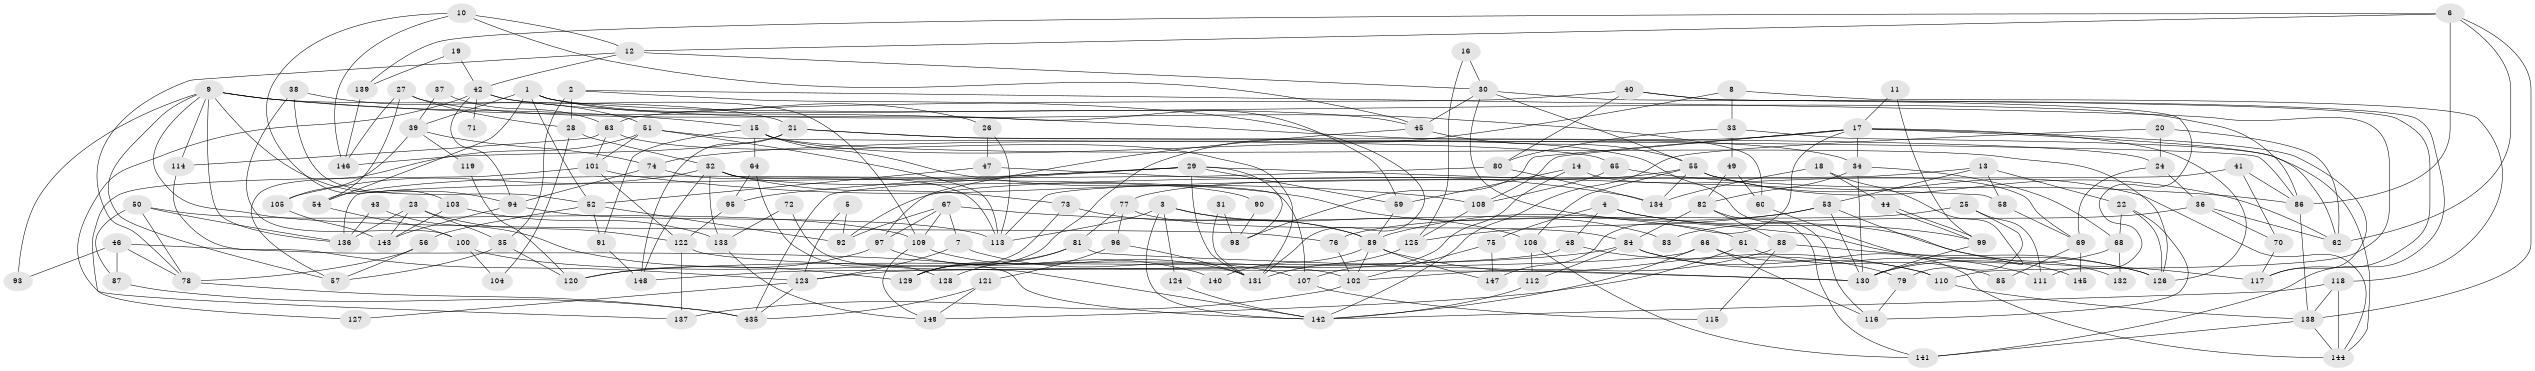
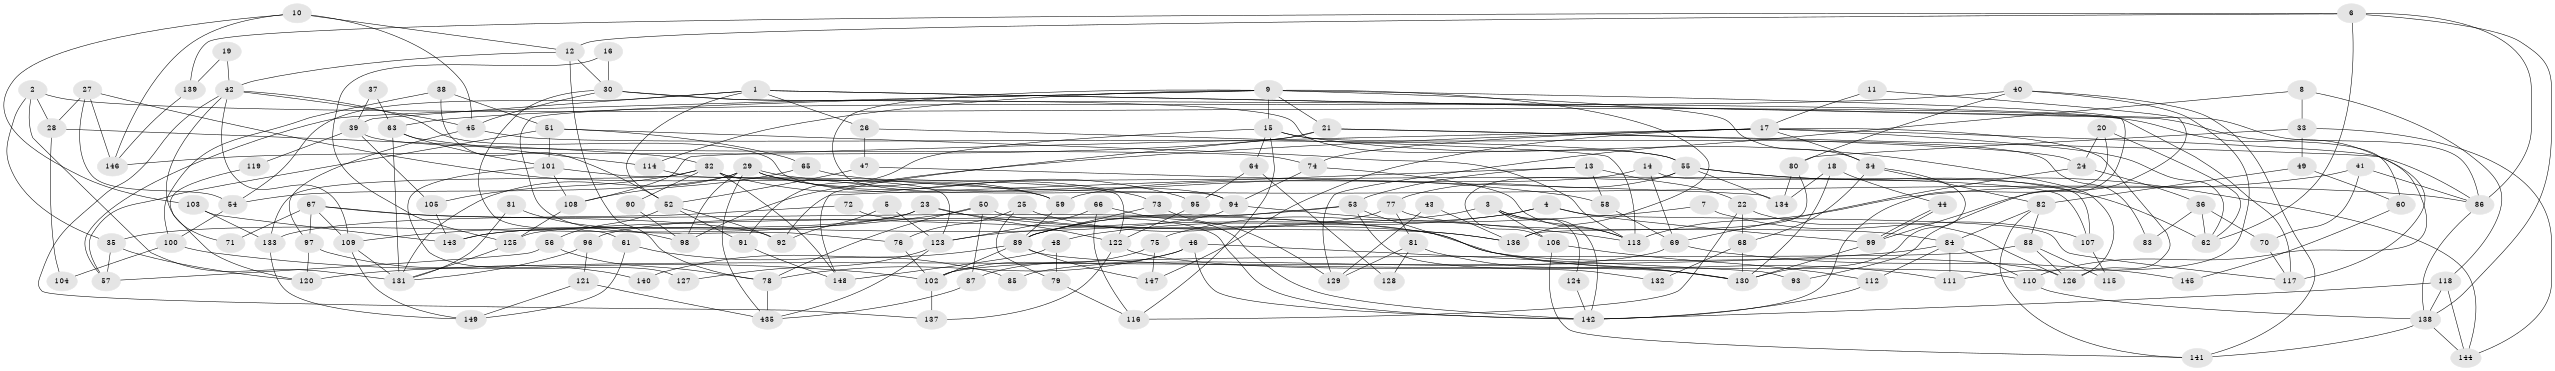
  graph {
    node [color=gray90 style=filled]
    1
    26
    39
    52
    54
    60
    86
    113
    47
    74
    105
    119
    92
    91
    56
    100
    145
    138
    2
    28
    35
    110
    131
    32
    104
    57
    120
    3
    89
    106
    124
    142
    147
    102
    140
    141
    112
    125
    4
    48
    75
    99
    117
    148
    79
    130
    5
    123
    n49 [label=435]
    127
    6
    12
    62
    139
    30
    42
    78
    144
    146
    7
    107
    115
    8
    33
    118
    129
    49
    80
    9
    15
    21
    34
    76
    93
    94
    114
    136
    64
    83
    116
    126
    24
    68
    82
    143
    10
    45
    103
    55
    97
    133
    11
    17
    98
    108
    61
    71
    109
    137
    13
    22
    53
    58
    132
    69
    14
    59
    85
    95
    128
    16
    18
    44
    134
    19
    20
    36
    23
    122
    70
    25
    111
    27
    73
    90
    29
    77
    149
    31
    84
    88
    37
    63
    101
    38
    51
    65
    40
    41
    43
    46
    87
    50
    81
    96
    66
    67
    72
    121
    1 -- 26
    1 -- 39
    1 -- 52
    1 -- 54
    1 -- 60
    1 -- 86
    26 -- 113
    26 -- 47
    39 -- 74
    39 -- 105
    39 -- 119
    52 -- 92
    52 -- 91
    52 -- 56
    54 -- 100
    60 -- 145
    86 -- 138
    47 -- 52
    47 -- 134
    74 -- 113
    74 -- 94
    105 -- 143
    119 -- 120
    91 -- 148
    56 -- 57
    56 -- 78
    100 -- 104
    100 -- 102
    138 -- 141
    138 -- 144
    2 -- 28
    2 -- 35
    2 -- 110
    2 -- 131
    28 -- 32
    28 -- 104
    35 -- 57
    35 -- 120
    110 -- 138
    32 -- 105
    32 -- 148
    32 -- 107
    32 -- 133
    32 -- 73
    32 -- 90
    3 -- 113
    3 -- 89
    3 -- 106
    3 -- 124
    3 -- 142
    89 -- 110
    89 -- 147
    89 -- 102
    89 -- 140
    106 -- 141
    106 -- 112
    124 -- 142
    102 -- 137
    112 -- 142
    125 -- 131
    4 -- 48
    4 -- 75
    4 -- 99
    4 -- 117
    48 -- 148
    48 -- 79
    75 -- 147
    75 -- 102
    99 -- 130
    79 -- 116
    5 -- 92
    5 -- 123
    123 -- n49
    123 -- 127
    6 -- 86
    6 -- 138
    6 -- 12
    6 -- 62
    6 -- 139
    12 -- 30
    12 -- 42
    12 -- 78
    139 -- 146
    30 -- 117
    30 -- 45
    30 -- 55
    30 -- 61
    42 -- 94
    42 -- 45
    42 -- 71
    42 -- 109
    42 -- 137
    78 -- n49
    7 -- 123
    7 -- 107
    107 -- 115
    8 -- 33
    8 -- 118
    8 -- 129
    33 -- 144
    33 -- 49
    33 -- 80
    118 -- 138
    118 -- 142
    118 -- 144
    49 -- 60
    49 -- 82
    80 -- 136
    80 -- 134
    9 -- 57
    9 -- 15
    9 -- 21
    9 -- 34
    9 -- 76
    9 -- 93
    9 -- 94
    9 -- 114
    9 -- 136
    15 -- 91
    15 -- 64
    15 -- 83
    15 -- 116
    15 -- 126
    21 -- 86
    21 -- 148
    21 -- 146
    21 -- 24
    34 -- 130
    34 -- 68
    34 -- 82
    76 -- 102
    94 -- 113
    94 -- 143
    114 -- 123
    64 -- 95
    64 -- 128
    24 -- 69
    24 -- 36
    68 -- 130
    68 -- 132
    82 -- 141
    82 -- 84
    82 -- 88
    10 -- 12
    10 -- 146
    10 -- 45
    10 -- 103
    45 -- 55
    45 -- 97
    103 -- 143
    103 -- 133
    55 -- 106
    55 -- 62
    55 -- 144
    55 -- 134
    55 -- 77
    97 -- 120
    97 -- 140
    133 -- 149
    11 -- 99
    11 -- 17
    17 -- 74
    17 -- 147
    17 -- 117
    17 -- 62
    17 -- 34
    17 -- 126
    17 -- 98
    17 -- 108
    108 -- 125
    61 -- 85
    61 -- 149
    109 -- 131
    109 -- 149
    13 -- 92
    13 -- 22
    13 -- 53
    13 -- 58
    22 -- 116
    22 -- 126
    22 -- 68
    53 -- 89
    53 -- 125
    53 -- 130
    53 -- 132
    58 -- 69
    69 -- 145
    69 -- 85
    14 -- 107
    14 -- 69
    14 -- 59
    59 -- 89
    95 -- 122
    16 -- 125
    16 -- 30
    18 -- 130
    18 -- 44
    18 -- 134
    44 -- 99
    44 -- 99
    19 -- 139
    19 -- 42
    20 -- 142
    20 -- 62
    20 -- 24
    36 -- 62
    36 -- 83
    36 -- 70
    23 -- 35
    23 -- 136
    23 -- 143
    23 -- 122
    122 -- 130
    122 -- 137
    70 -- 117
    25 -- 79
    25 -- 76
    25 -- 111
    27 -- 54
    27 -- 28
    27 -- 146
    27 -- 59
    73 -- 89
    73 -- 129
    90 -- 98
    29 -- 54
    29 -- 131
    29 -- n49
    29 -- 98
    29 -- 58
    29 -- 59
    29 -- 95
    77 -- 84
    77 -- 81
    77 -- 96
    31 -- 131
    31 -- 98
    84 -- 110
    84 -- 120
    84 -- 112
    84 -- 111
    88 -- 102
    88 -- 115
    88 -- 126
    37 -- 39
    37 -- 63
    63 -- 131
    63 -- 114
    63 -- 101
    101 -- 127
    101 -- 108
    101 -- 122
    38 -- 52
    38 -- 100
    38 -- 51
    51 -- 113
    51 -- 57
    51 -- 101
    51 -- 65
    65 -- 86
    65 -- 108
    40 -- 141
    40 -- 80
    40 -- 111
    40 -- 63
    41 -- 86
    41 -- 113
    41 -- 70
    43 -- 129
    43 -- 136
    46 -- 142
    46 -- 78
    46 -- 93
    46 -- 87
    87 -- n49
    50 -- 78
    50 -- 136
    50 -- 109
    50 -- 87
    81 -- 130
    81 -- 129
    81 -- 128
    96 -- 131
    96 -- 121
    66 -- 142
    66 -- 123
-   66 -- 144
    66 -- 116
    67 -- 92
    67 -- 126
    67 -- 97
-   67 -- 7
+   67 -- 71
    67 -- 109
    72 -- 142
    72 -- 133
    121 -- n49
    121 -- 149
  }
